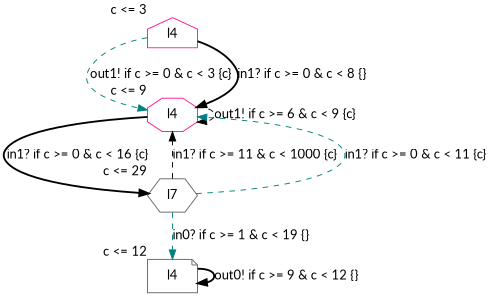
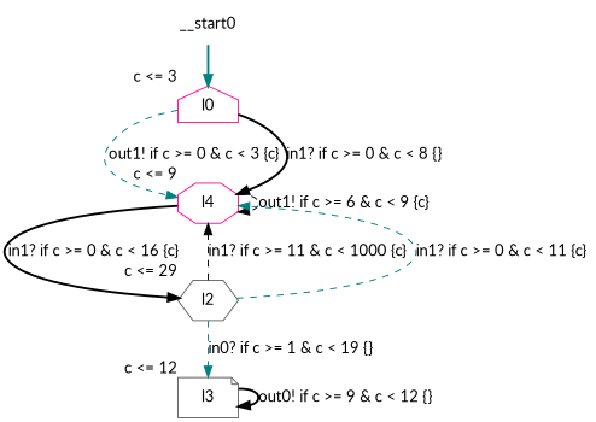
  digraph {
    fontname=Lato
    node [color=deeppink fontname=Lato margin=0]
    edge [color=black fontname=Lato style=dashed]
-   n2 [label=l4 shape=house xlabel="c <= 3"]
+   __start0 [shape=none margin=""]
+   n2 [label=l0 shape=house xlabel="c <= 3"]
    n3 [label=l4 shape=octagon xlabel="c <= 9"]
-   n4 [color=gray40 label=l7 shape=hexagon xlabel="c <= 29"]
-   n5 [color=gray40 label=l4 shape=note xlabel="c <= 12"]
+   n4 [color=gray40 label=l2 shape=hexagon xlabel="c <= 29"]
+   n5 [color=gray40 label=l3 shape=note xlabel="c <= 12"]
+   __start0 -> n2 [color=teal style=bold]
    n2 -> n3 [color=teal label="out1! if c >= 0 & c < 3 {c} "]
    n2 -> n3 [label="in1? if c >= 0 & c < 8 {} " style=bold]
    n3 -> n3 [label="out1! if c >= 6 & c < 9 {c} "]
    n3 -> n4 [label="in1? if c >= 0 & c < 16 {c} " style=bold]
    n4 -> n3 [label="in1? if c >= 11 & c < 1000 {c} "]
    n4 -> n3 [color=teal label="in1? if c >= 0 & c < 11 {c} "]
    n4 -> n5 [color=teal label="in0? if c >= 1 & c < 19 {} "]
    n5 -> n5 [label="out0! if c >= 9 & c < 12 {} " style=bold]
  }
